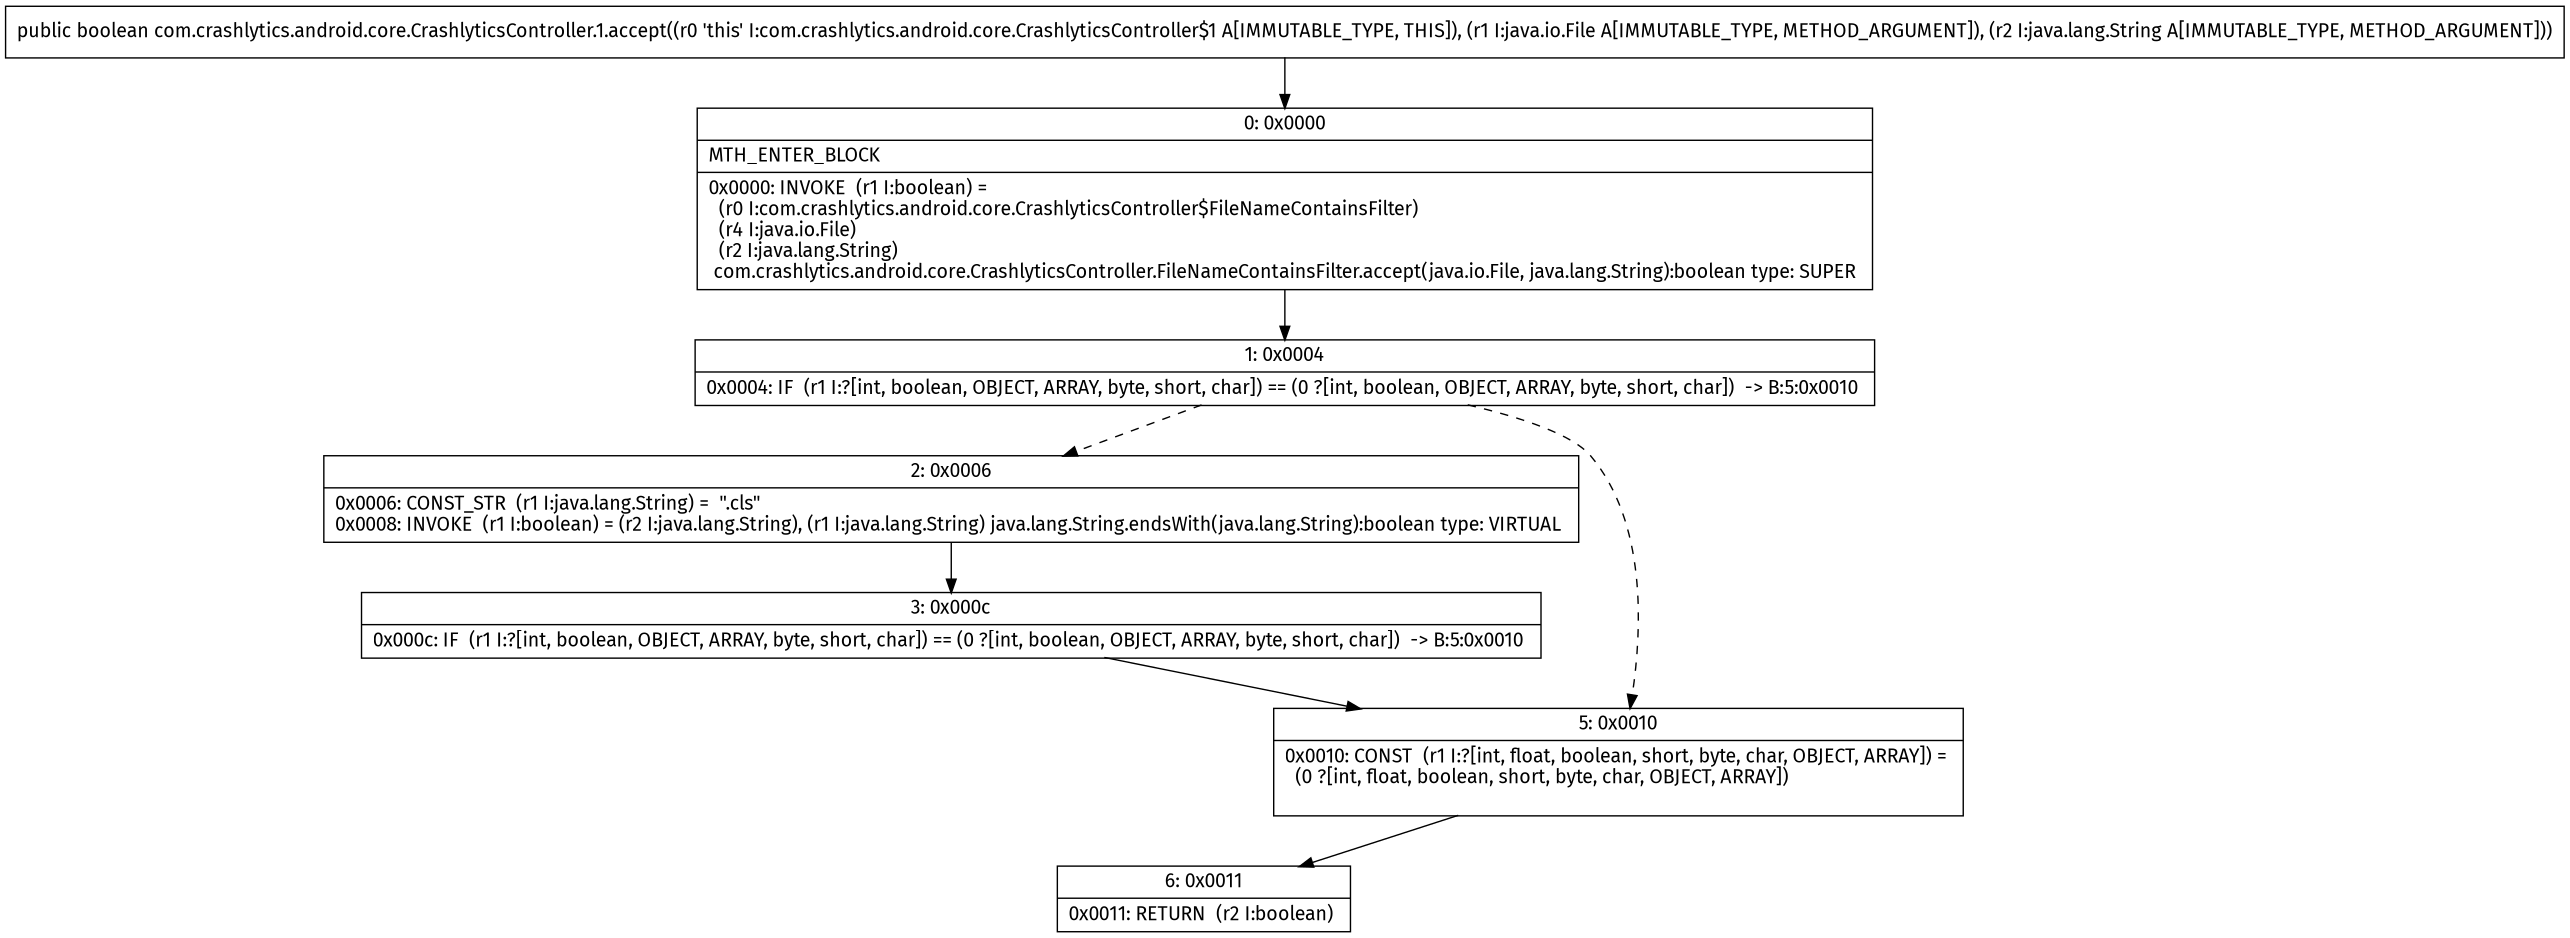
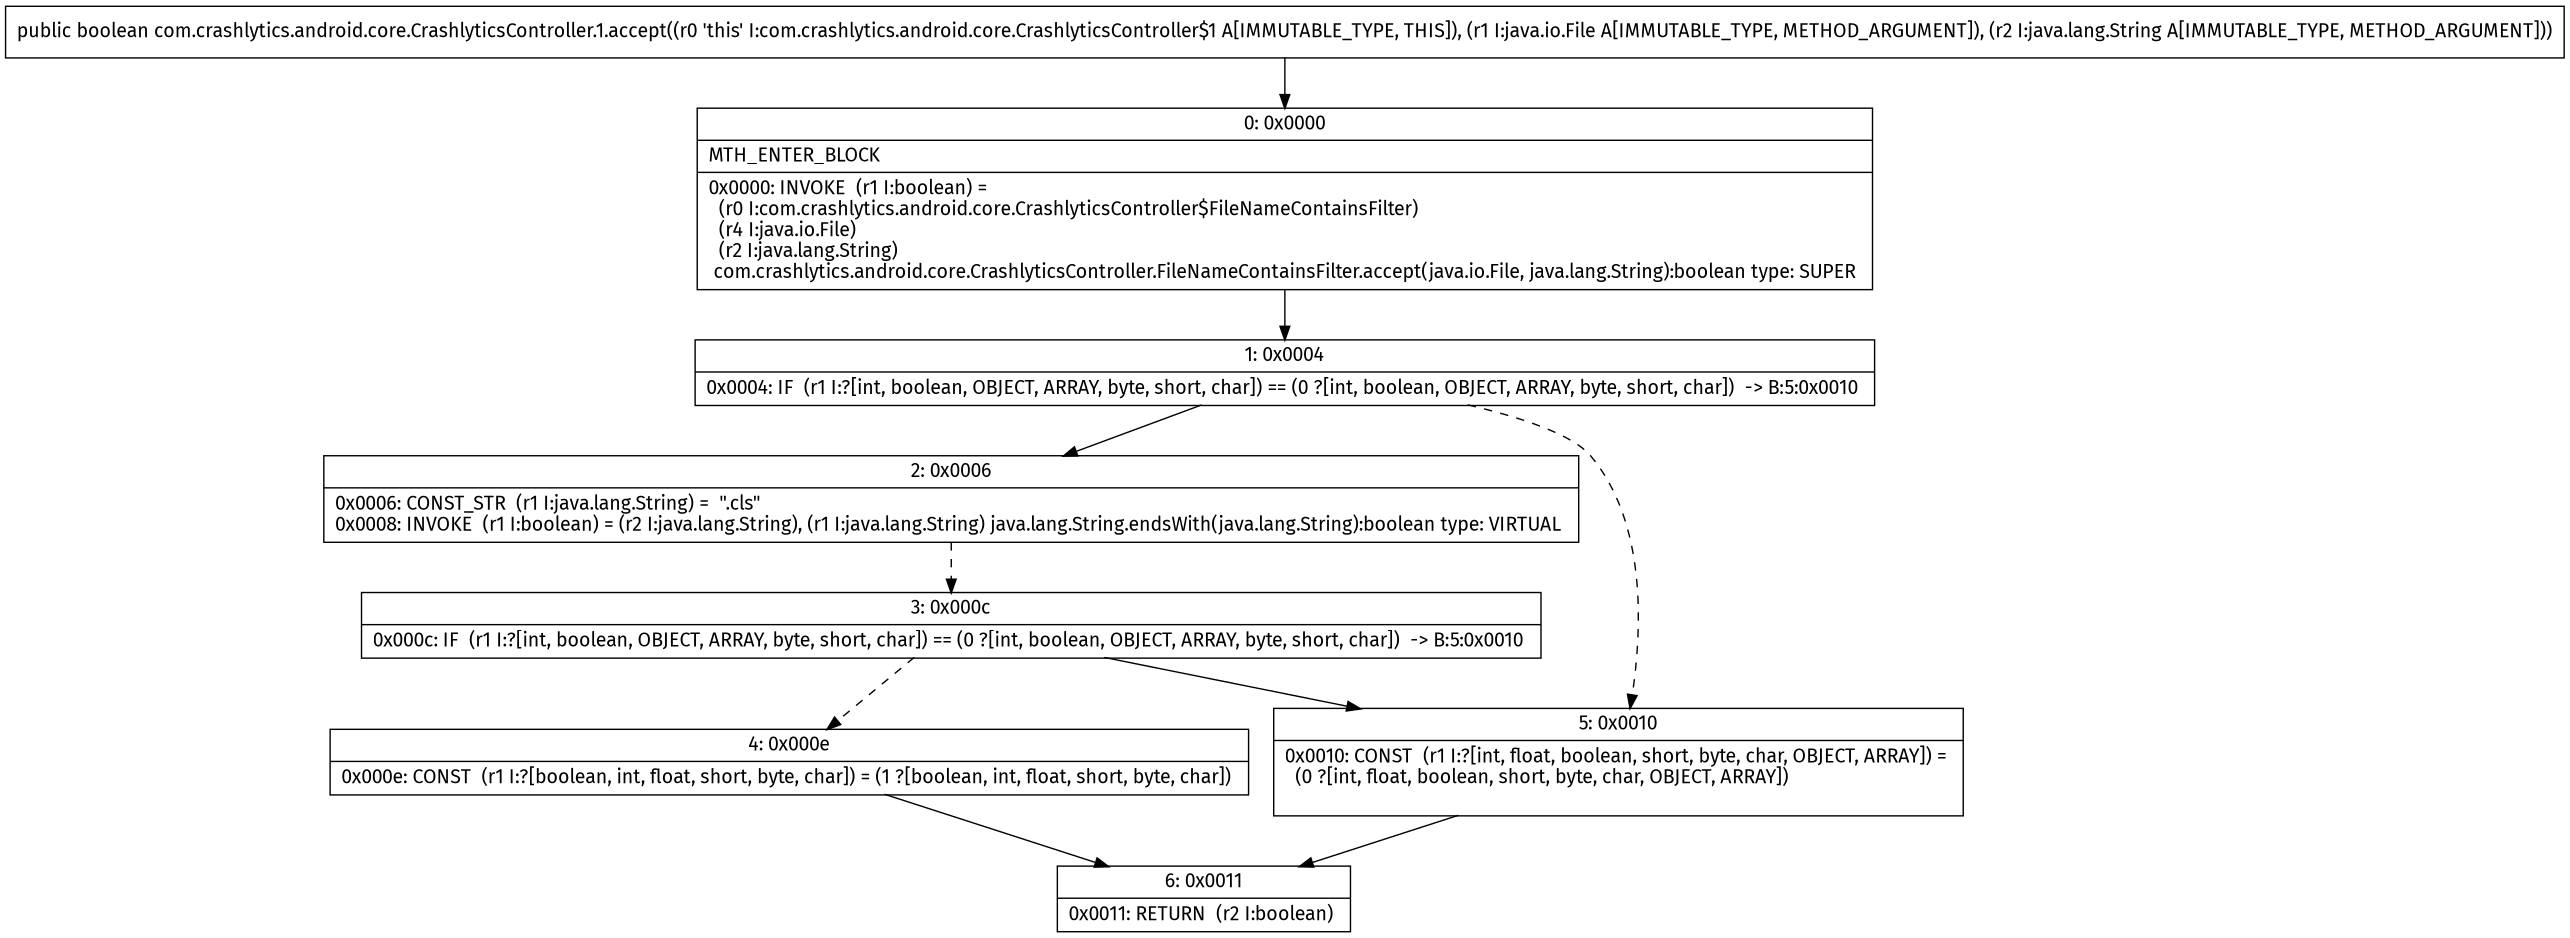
  digraph {
    fontname="Fira Sans"
    node [fontname="Fira Sans" shape=record]
    edge [fontname="Fira Sans"]
    n1 [label="{0\:\ 0x0000|MTH_ENTER_BLOCK\l|0x0000: INVOKE  (r1 I:boolean) = \l  (r0 I:com.crashlytics.android.core.CrashlyticsController$FileNameContainsFilter)\l  (r4 I:java.io.File)\l  (r2 I:java.lang.String)\l com.crashlytics.android.core.CrashlyticsController.FileNameContainsFilter.accept(java.io.File, java.lang.String):boolean type: SUPER \l}"]
    n2 [label="{1\:\ 0x0004|0x0004: IF  (r1 I:?[int, boolean, OBJECT, ARRAY, byte, short, char]) == (0 ?[int, boolean, OBJECT, ARRAY, byte, short, char])  \-\> B:5:0x0010 \l}"]
    n3 [label="{2\:\ 0x0006|0x0006: CONST_STR  (r1 I:java.lang.String) =  \".cls\" \l0x0008: INVOKE  (r1 I:boolean) = (r2 I:java.lang.String), (r1 I:java.lang.String) java.lang.String.endsWith(java.lang.String):boolean type: VIRTUAL \l}"]
    n4 [label="{5\:\ 0x0010|0x0010: CONST  (r1 I:?[int, float, boolean, short, byte, char, OBJECT, ARRAY]) = \l  (0 ?[int, float, boolean, short, byte, char, OBJECT, ARRAY])\l \l}"]
    n5 [label="{3\:\ 0x000c|0x000c: IF  (r1 I:?[int, boolean, OBJECT, ARRAY, byte, short, char]) == (0 ?[int, boolean, OBJECT, ARRAY, byte, short, char])  \-\> B:5:0x0010 \l}"]
    n6 [label="{6\:\ 0x0011|0x0011: RETURN  (r2 I:boolean) \l}"]
+   n7 [label="{4\:\ 0x000e|0x000e: CONST  (r1 I:?[boolean, int, float, short, byte, char]) = (1 ?[boolean, int, float, short, byte, char]) \l}"]
    n8 [label="{public boolean com.crashlytics.android.core.CrashlyticsController.1.accept((r0 'this' I:com.crashlytics.android.core.CrashlyticsController$1 A[IMMUTABLE_TYPE, THIS]), (r1 I:java.io.File A[IMMUTABLE_TYPE, METHOD_ARGUMENT]), (r2 I:java.lang.String A[IMMUTABLE_TYPE, METHOD_ARGUMENT])) }"]
    n1 -> n2
-   n2 -> n3 [style=dashed]
+   n2 -> n3 [style=solid]
    n2 -> n4 [style=dashed]
-   n3 -> n5
+   n3 -> n5 [style=dashed]
    n4 -> n6
    n5 -> n4
+   n5 -> n7 [style=dashed]
+   n7 -> n6
    n8 -> n1
  }
